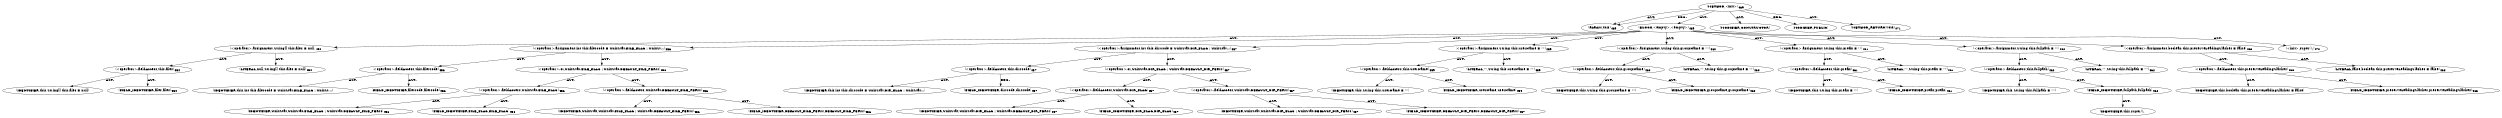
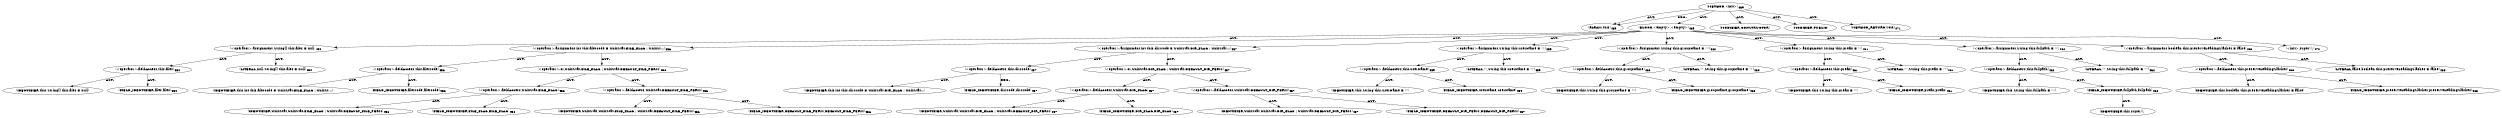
  digraph {
    n1 [label=<(METHOD,&lt;init&gt;)<SUB>469</SUB>>]
    n2 [label=<(PARAM,this)<SUB>469</SUB>>]
    n3 [label=<(BLOCK,&lt;empty&gt;,&lt;empty&gt;)<SUB>469</SUB>>]
    n4 [label=<(MODIFIER,CONSTRUCTOR)>]
    n5 [label=<(MODIFIER,PUBLIC)>]
    n6 [label=<(METHOD_RETURN,void)<SUB>471</SUB>>]
    n7 [label=<(&lt;operator&gt;.assignment,String[] this.files = null)<SUB>454</SUB>>]
    n8 [label=<(&lt;operator&gt;.assignment,int this.fileMode = UnixStat.FILE_FLAG | UnixSt...)<SUB>456</SUB>>]
    n9 [label=<(&lt;operator&gt;.assignment,int this.dirMode = UnixStat.DIR_FLAG | UnixStat...)<SUB>457</SUB>>]
    n10 [label=<(&lt;operator&gt;.assignment,String this.userName = &quot;&quot;)<SUB>459</SUB>>]
    n11 [label=<(&lt;operator&gt;.assignment,String this.groupName = &quot;&quot;)<SUB>460</SUB>>]
    n12 [label=<(&lt;operator&gt;.assignment,String this.prefix = &quot;&quot;)<SUB>461</SUB>>]
    n13 [label=<(&lt;operator&gt;.assignment,String this.fullpath = &quot;&quot;)<SUB>462</SUB>>]
    n14 [label=<(&lt;operator&gt;.assignment,boolean this.preserveLeadingSlashes = false)<SUB>463</SUB>>]
    n15 [label=<(&lt;init&gt;,super();)<SUB>470</SUB>>]
    n16 [label=<(&lt;operator&gt;.fieldAccess,this.files)<SUB>454</SUB>>]
    n17 [label=<(LITERAL,null,String[] this.files = null)<SUB>454</SUB>>]
    n18 [label=<(&lt;operator&gt;.fieldAccess,this.fileMode)<SUB>456</SUB>>]
    n19 [label=<(&lt;operator&gt;.or,UnixStat.FILE_FLAG | UnixStat.DEFAULT_FILE_PERM)<SUB>456</SUB>>]
    n20 [label=<(&lt;operator&gt;.fieldAccess,this.dirMode)<SUB>457</SUB>>]
    n21 [label=<(&lt;operator&gt;.or,UnixStat.DIR_FLAG | UnixStat.DEFAULT_DIR_PERM)<SUB>457</SUB>>]
    n22 [label=<(&lt;operator&gt;.fieldAccess,this.userName)<SUB>459</SUB>>]
    n23 [label=<(LITERAL,&quot;&quot;,String this.userName = &quot;&quot;)<SUB>459</SUB>>]
    n24 [label=<(&lt;operator&gt;.fieldAccess,this.groupName)<SUB>460</SUB>>]
    n25 [label=<(LITERAL,&quot;&quot;,String this.groupName = &quot;&quot;)<SUB>460</SUB>>]
    n26 [label=<(&lt;operator&gt;.fieldAccess,this.prefix)<SUB>461</SUB>>]
    n27 [label=<(LITERAL,&quot;&quot;,String this.prefix = &quot;&quot;)<SUB>461</SUB>>]
    n28 [label=<(&lt;operator&gt;.fieldAccess,this.fullpath)<SUB>462</SUB>>]
    n29 [label=<(LITERAL,&quot;&quot;,String this.fullpath = &quot;&quot;)<SUB>462</SUB>>]
    n30 [label=<(&lt;operator&gt;.fieldAccess,this.preserveLeadingSlashes)<SUB>463</SUB>>]
    n31 [label=<(LITERAL,false,boolean this.preserveLeadingSlashes = false)<SUB>463</SUB>>]
    n32 [label=<(IDENTIFIER,this,String[] this.files = null)>]
    n33 [label=<(FIELD_IDENTIFIER,files,files)<SUB>454</SUB>>]
    n34 [label=<(IDENTIFIER,this,int this.fileMode = UnixStat.FILE_FLAG | UnixSt...)>]
    n35 [label=<(FIELD_IDENTIFIER,fileMode,fileMode)<SUB>456</SUB>>]
    n36 [label=<(&lt;operator&gt;.fieldAccess,UnixStat.FILE_FLAG)<SUB>456</SUB>>]
    n37 [label=<(&lt;operator&gt;.fieldAccess,UnixStat.DEFAULT_FILE_PERM)<SUB>456</SUB>>]
    n38 [label=<(IDENTIFIER,UnixStat,UnixStat.FILE_FLAG | UnixStat.DEFAULT_FILE_PERM)<SUB>456</SUB>>]
    n39 [label=<(FIELD_IDENTIFIER,FILE_FLAG,FILE_FLAG)<SUB>456</SUB>>]
    n40 [label=<(IDENTIFIER,UnixStat,UnixStat.FILE_FLAG | UnixStat.DEFAULT_FILE_PERM)<SUB>456</SUB>>]
    n41 [label=<(FIELD_IDENTIFIER,DEFAULT_FILE_PERM,DEFAULT_FILE_PERM)<SUB>456</SUB>>]
    n42 [label=<(IDENTIFIER,this,int this.dirMode = UnixStat.DIR_FLAG | UnixStat...)>]
    n43 [label=<(FIELD_IDENTIFIER,dirMode,dirMode)<SUB>457</SUB>>]
    n44 [label=<(&lt;operator&gt;.fieldAccess,UnixStat.DIR_FLAG)<SUB>457</SUB>>]
    n45 [label=<(&lt;operator&gt;.fieldAccess,UnixStat.DEFAULT_DIR_PERM)<SUB>457</SUB>>]
    n46 [label=<(IDENTIFIER,UnixStat,UnixStat.DIR_FLAG | UnixStat.DEFAULT_DIR_PERM)<SUB>457</SUB>>]
    n47 [label=<(FIELD_IDENTIFIER,DIR_FLAG,DIR_FLAG)<SUB>457</SUB>>]
    n48 [label=<(IDENTIFIER,UnixStat,UnixStat.DIR_FLAG | UnixStat.DEFAULT_DIR_PERM)<SUB>457</SUB>>]
    n49 [label=<(FIELD_IDENTIFIER,DEFAULT_DIR_PERM,DEFAULT_DIR_PERM)<SUB>457</SUB>>]
    n50 [label=<(IDENTIFIER,this,String this.userName = &quot;&quot;)>]
    n51 [label=<(FIELD_IDENTIFIER,userName,userName)<SUB>459</SUB>>]
    n52 [label=<(IDENTIFIER,this,String this.groupName = &quot;&quot;)>]
    n53 [label=<(FIELD_IDENTIFIER,groupName,groupName)<SUB>460</SUB>>]
    n54 [label=<(IDENTIFIER,this,String this.prefix = &quot;&quot;)>]
    n55 [label=<(FIELD_IDENTIFIER,prefix,prefix)<SUB>461</SUB>>]
    n56 [label=<(IDENTIFIER,this,String this.fullpath = &quot;&quot;)>]
    n57 [label=<(FIELD_IDENTIFIER,fullpath,fullpath)<SUB>462</SUB>>]
    n58 [label=<(IDENTIFIER,this,super();)>]
    n59 [label=<(IDENTIFIER,this,boolean this.preserveLeadingSlashes = false)>]
    n60 [label=<(FIELD_IDENTIFIER,preserveLeadingSlashes,preserveLeadingSlashes)<SUB>463</SUB>>]
    n1 -> n2 [label="AST: "]
    n1 -> n2 [label="DDG: "]
    n1 -> n3 [label="AST: "]
    n1 -> n4 [label="AST: "]
-   n1 -> n5 [label="DDG: "]
+   n1 -> n5 [label="AST: "]
    n1 -> n6 [label="AST: "]
    n3 -> n7 [label="AST: "]
    n3 -> n8 [label="AST: "]
    n3 -> n9 [label="AST: "]
    n3 -> n10 [label="AST: "]
    n3 -> n11 [label="AST: "]
    n3 -> n12 [label="AST: "]
    n3 -> n13 [label="AST: "]
    n3 -> n14 [label="AST: "]
    n3 -> n15 [label="AST: "]
    n7 -> n16 [label="AST: "]
    n7 -> n17 [label="AST: "]
    n8 -> n18 [label="AST: "]
    n8 -> n19 [label="AST: "]
    n9 -> n20 [label="AST: "]
    n9 -> n21 [label="AST: "]
    n10 -> n22 [label="AST: "]
    n10 -> n23 [label="AST: "]
    n11 -> n24 [label="AST: "]
    n11 -> n25 [label="AST: "]
    n12 -> n26 [label="AST: "]
    n12 -> n27 [label="AST: "]
    n13 -> n28 [label="AST: "]
    n13 -> n29 [label="AST: "]
    n14 -> n30 [label="AST: "]
    n14 -> n31 [label="AST: "]
    n16 -> n32 [label="AST: "]
    n16 -> n33 [label="AST: "]
    n18 -> n34 [label="AST: "]
    n18 -> n35 [label="AST: "]
    n19 -> n36 [label="AST: "]
    n19 -> n37 [label="AST: "]
    n20 -> n42 [label="AST: "]
    n20 -> n43 [label="DDG: "]
    n21 -> n44 [label="AST: "]
    n21 -> n45 [label="AST: "]
    n22 -> n50 [label="AST: "]
    n22 -> n51 [label="AST: "]
    n24 -> n52 [label="AST: "]
    n24 -> n53 [label="AST: "]
    n26 -> n54 [label="AST: "]
    n26 -> n55 [label="AST: "]
    n28 -> n56 [label="AST: "]
    n28 -> n57 [label="AST: "]
    n30 -> n59 [label="AST: "]
    n30 -> n60 [label="AST: "]
    n36 -> n38 [label="AST: "]
    n36 -> n39 [label="AST: "]
    n37 -> n40 [label="AST: "]
    n37 -> n41 [label="AST: "]
    n44 -> n46 [label="AST: "]
    n44 -> n47 [label="AST: "]
    n45 -> n48 [label="AST: "]
    n45 -> n49 [label="AST: "]
    n57 -> n58 [label="AST: "]
  }
